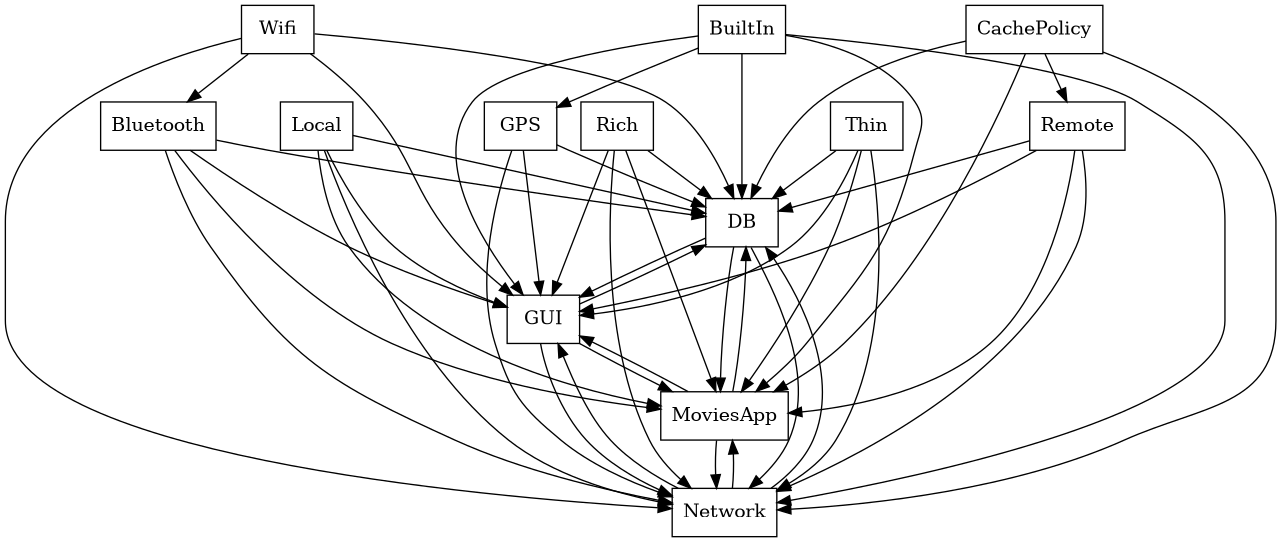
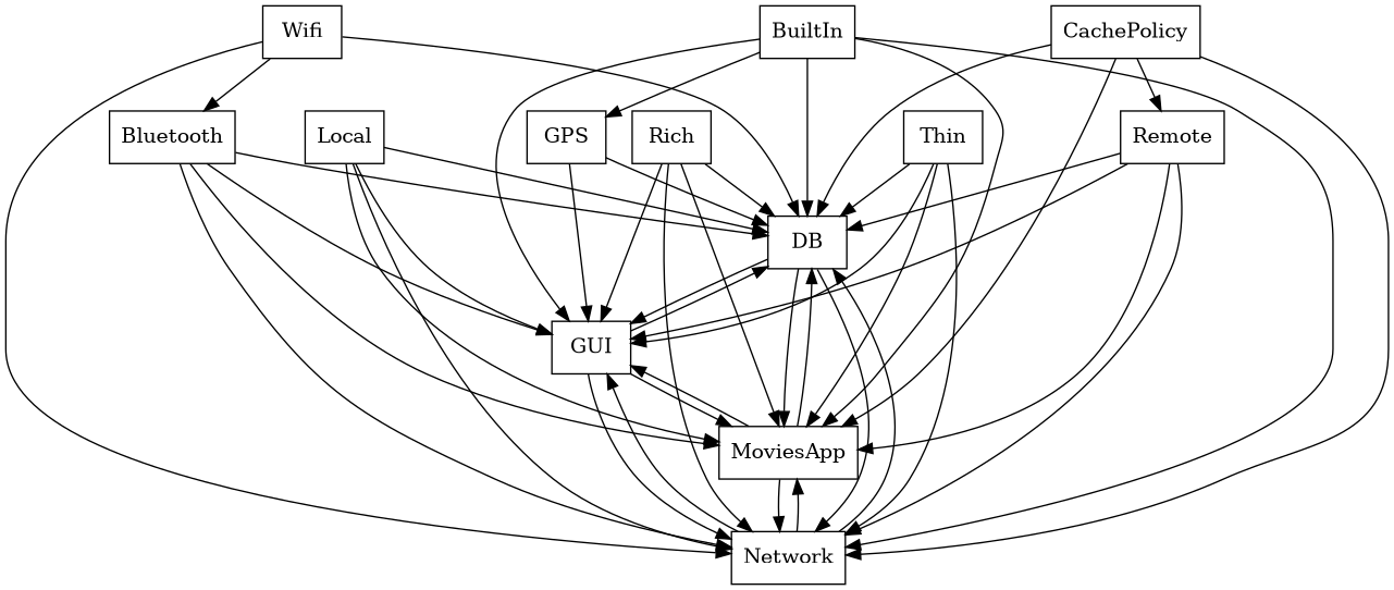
  digraph {
    rankdir=TB
    node [shape=box]
    edge [arrowhead=normal]
    n1 [label=Local]
    n2 [label=DB]
    n3 [label=GUI]
    n4 [label=Network]
    n5 [label=MoviesApp]
    n6 [label=Bluetooth]
    n7 [label=Rich]
    n8 [label=CachePolicy]
    n9 [label=Remote]
    n10 [label=Thin]
    n11 [label=GPS]
    n12 [label=Wifi]
    n13 [label=BuiltIn]
    n1 -> n2
    n1 -> n3
    n1 -> n4
    n1 -> n5
    n2 -> n3
    n2 -> n4
    n2 -> n5
    n3 -> n2
    n3 -> n4
    n3 -> n5
    n4 -> n2
    n4 -> n3
    n4 -> n5
    n5 -> n2
    n5 -> n3
    n5 -> n4
    n6 -> n2
    n6 -> n3
    n6 -> n4
    n6 -> n5
    n7 -> n2
    n7 -> n3
    n7 -> n4
    n7 -> n5
    n8 -> n2
    n8 -> n4
    n8 -> n5
    n8 -> n9
    n9 -> n2
    n9 -> n3
    n9 -> n4
    n9 -> n5
    n10 -> n2
    n10 -> n3
    n10 -> n4
    n10 -> n5
    n11 -> n2
    n11 -> n3
-   n11 -> n4
    n12 -> n2
-   n12 -> n3
    n12 -> n4
    n12 -> n6
    n13 -> n2
    n13 -> n3
    n13 -> n4
    n13 -> n5
    n13 -> n11
  }
